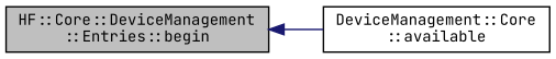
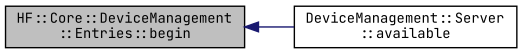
  digraph {
    rankdir=LR
    fontname="JetBrains Mono"
    node [color=black fontname="JetBrains Mono" fontsize=10 shape=record style=filled]
    n1 [fillcolor=grey75 fontcolor=black height=0.2 label="HF::Core::DeviceManagement\l::Entries::begin" width=0.4]
-   n2 [fillcolor=white height=0.2 label="DeviceManagement::Core\l::available" width=0.4]
+   n2 [fillcolor=white height=0.2 label="DeviceManagement::Server\l::available" width=0.4]
    n1 -> n2 [color=midnightblue dir=back fontname="JetBrains Mono" fontsize=10 labelfontname=Helvetica labelfontsize=10 style=solid]
  }
